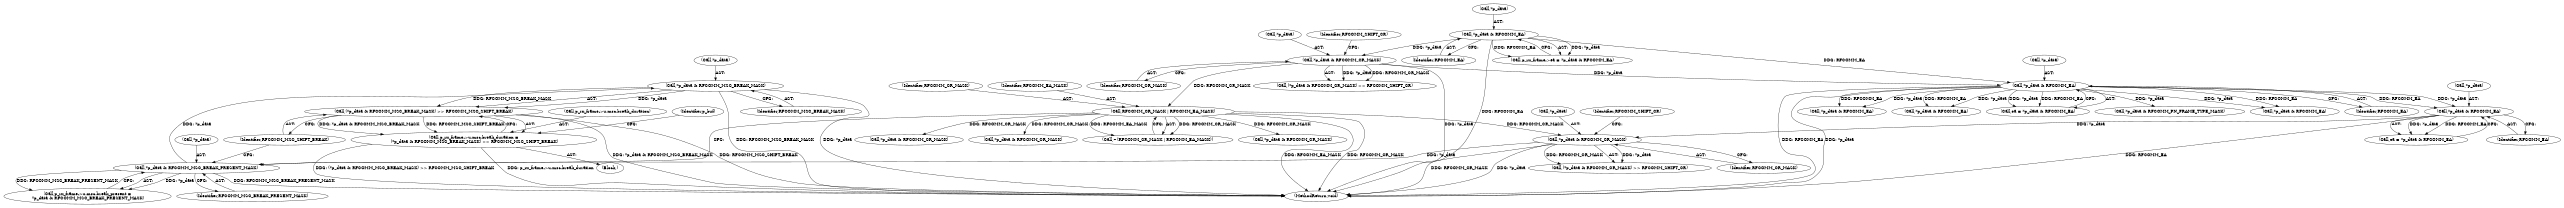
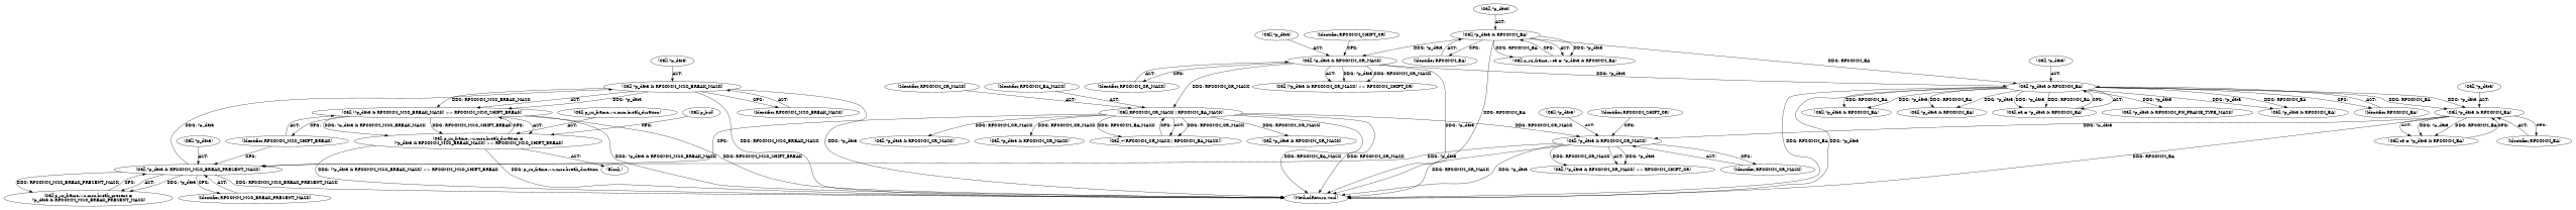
  digraph {
    n1 [label="(Call,*p_data & RFCOMM_MSC_BREAK_MASK)"]
    n2 [label="(Call,(*p_data & RFCOMM_MSC_BREAK_MASK) >> RFCOMM_MSC_SHIFT_BREAK)"]
    n3 [label="(Identifier,RFCOMM_MSC_BREAK_MASK)"]
    n4 [label="(MethodReturn,void)"]
    n5 [label="(Call,p_rx_frame->u.msc.break_duration =\n (*p_data & RFCOMM_MSC_BREAK_MASK) >> RFCOMM_MSC_SHIFT_BREAK)"]
    n6 [label="(Identifier,RFCOMM_MSC_SHIFT_BREAK)"]
    n7 [label="(Call,*p_data & RFCOMM_MSC_BREAK_PRESENT_MASK)"]
    n8 [label="(Identifier,RFCOMM_MSC_BREAK_PRESENT_MASK)"]
    n9 [label="(Call,p_rx_frame->u.msc.break_present =\n *p_data & RFCOMM_MSC_BREAK_PRESENT_MASK)"]
    n10 [label="(Call,*p_data & RFCOMM_CR_MASK)"]
    n11 [label="(Call,(*p_data & RFCOMM_CR_MASK) >> RFCOMM_SHIFT_CR)"]
    n12 [label="(Identifier,RFCOMM_CR_MASK)"]
    n13 [label="(Call,*p_data & RFCOMM_EA)"]
    n14 [label="(Identifier,RFCOMM_EA)"]
    n15 [label="(Call,ea = *p_data & RFCOMM_EA)"]
    n16 [label="(Call,*p_data & RFCOMM_EA)"]
    n17 [label="(Call,*p_data & RFCOMM_PN_FRAME_TYPE_MASK)"]
    n18 [label="(Call,*p_data & RFCOMM_EA)"]
    n19 [label="(Identifier,RFCOMM_EA)"]
    n20 [label="(Call,ea = *p_data & RFCOMM_EA)"]
    n21 [label="(Call,*p_data & RFCOMM_EA)"]
    n22 [label="(Call,*p_data & RFCOMM_EA)"]
    n23 [label="(Call,*p_data & RFCOMM_CR_MASK)"]
    n24 [label="(Call,RFCOMM_CR_MASK | RFCOMM_EA_MASK)"]
    n25 [label="(Call,(*p_data & RFCOMM_CR_MASK) >> RFCOMM_SHIFT_CR)"]
    n26 [label="(Identifier,RFCOMM_CR_MASK)"]
    n27 [label="(Call,*p_data & RFCOMM_CR_MASK)"]
    n28 [label="(Call,~(RFCOMM_CR_MASK | RFCOMM_EA_MASK))"]
    n29 [label="(Call,*p_data & RFCOMM_CR_MASK)"]
    n30 [label="(Call,*p_data & RFCOMM_CR_MASK)"]
    n31 [label="(Call,*p_data & RFCOMM_EA)"]
    n32 [label="(Identifier,RFCOMM_EA)"]
    n33 [label="(Call,p_rx_frame->ea = *p_data & RFCOMM_EA)"]
    n34 [label="(Identifier,RFCOMM_EA_MASK)"]
    n35 [label="(Block,)"]
    n36 [label="(Call,*p_data)"]
    n37 [label="(Call,*p_data)"]
    n38 [label="(Call,*p_data)"]
    n39 [label="(Call,*p_data)"]
    n40 [label="(Call,p_rx_frame->u.msc.break_duration)"]
    n41 [label="(Call,*p_data)"]
-   n42 [label="(Identifier,p_buf)"]
+   n42 [label="(Call,p_buf)"]
    n43 [label="(Call,*p_data)"]
    n44 [label="(Identifier,RFCOMM_SHIFT_CR)"]
    n45 [label="(Call,*p_data)"]
    n46 [label="(Identifier,RFCOMM_SHIFT_CR)"]
    n47 [label="(Identifier,RFCOMM_CR_MASK)"]
    n1 -> n2 [label="AST: "]
    n1 -> n2 [label="DDG: *p_data"]
    n1 -> n2 [label="DDG: RFCOMM_MSC_BREAK_MASK"]
    n1 -> n3 [label="CFG: "]
    n1 -> n4 [label="DDG: RFCOMM_MSC_BREAK_MASK"]
    n1 -> n4 [label="DDG: *p_data"]
    n2 -> n4 [label="DDG: *p_data & RFCOMM_MSC_BREAK_MASK"]
    n2 -> n4 [label="DDG: RFCOMM_MSC_SHIFT_BREAK"]
    n2 -> n5 [label="AST: "]
    n2 -> n5 [label="DDG: *p_data & RFCOMM_MSC_BREAK_MASK"]
    n2 -> n5 [label="DDG: RFCOMM_MSC_SHIFT_BREAK"]
    n2 -> n6 [label="CFG: "]
    n3 -> n1 [label="AST: "]
    n5 -> n2 [label="CFG: "]
    n5 -> n4 [label="DDG: p_rx_frame->u.msc.break_duration"]
    n5 -> n4 [label="DDG: (*p_data & RFCOMM_MSC_BREAK_MASK) >> RFCOMM_MSC_SHIFT_BREAK"]
    n5 -> n35 [label="AST: "]
    n6 -> n2 [label="AST: "]
    n6 -> n7 [label="CFG: "]
    n7 -> n1 [label="DDG: *p_data"]
    n7 -> n4 [label="DDG: RFCOMM_MSC_BREAK_PRESENT_MASK"]
    n7 -> n8 [label="CFG: "]
    n7 -> n9 [label="AST: "]
    n7 -> n9 [label="DDG: *p_data"]
    n7 -> n9 [label="DDG: RFCOMM_MSC_BREAK_PRESENT_MASK"]
    n8 -> n7 [label="AST: "]
    n9 -> n7 [label="CFG: "]
    n10 -> n4 [label="DDG: RFCOMM_CR_MASK"]
    n10 -> n4 [label="DDG: *p_data"]
    n10 -> n7 [label="DDG: *p_data"]
    n10 -> n11 [label="AST: "]
    n10 -> n11 [label="DDG: *p_data"]
    n10 -> n11 [label="DDG: RFCOMM_CR_MASK"]
    n10 -> n12 [label="CFG: "]
    n12 -> n10 [label="AST: "]
    n13 -> n4 [label="DDG: RFCOMM_EA"]
    n13 -> n10 [label="DDG: *p_data"]
    n13 -> n14 [label="CFG: "]
    n13 -> n15 [label="AST: "]
    n13 -> n15 [label="DDG: *p_data"]
    n13 -> n15 [label="DDG: RFCOMM_EA"]
    n14 -> n13 [label="AST: "]
    n15 -> n13 [label="CFG: "]
    n16 -> n4 [label="DDG: RFCOMM_EA"]
    n16 -> n4 [label="DDG: *p_data"]
    n16 -> n13 [label="DDG: *p_data"]
    n16 -> n13 [label="DDG: RFCOMM_EA"]
    n16 -> n17 [label="DDG: *p_data"]
    n16 -> n18 [label="DDG: *p_data"]
    n16 -> n18 [label="DDG: RFCOMM_EA"]
    n16 -> n19 [label="CFG: "]
    n16 -> n20 [label="AST: "]
    n16 -> n20 [label="DDG: *p_data"]
    n16 -> n20 [label="DDG: RFCOMM_EA"]
    n16 -> n21 [label="DDG: *p_data"]
    n16 -> n21 [label="DDG: RFCOMM_EA"]
    n16 -> n22 [label="DDG: *p_data"]
    n16 -> n22 [label="DDG: RFCOMM_EA"]
    n19 -> n16 [label="AST: "]
    n20 -> n16 [label="CFG: "]
    n23 -> n4 [label="DDG: *p_data"]
    n23 -> n16 [label="DDG: *p_data"]
    n23 -> n24 [label="DDG: RFCOMM_CR_MASK"]
    n23 -> n25 [label="AST: "]
    n23 -> n25 [label="DDG: *p_data"]
    n23 -> n25 [label="DDG: RFCOMM_CR_MASK"]
    n23 -> n26 [label="CFG: "]
    n24 -> n4 [label="DDG: RFCOMM_CR_MASK"]
    n24 -> n4 [label="DDG: RFCOMM_EA_MASK"]
    n24 -> n7 [label="CFG: "]
    n24 -> n10 [label="DDG: RFCOMM_CR_MASK"]
    n24 -> n27 [label="DDG: RFCOMM_CR_MASK"]
    n24 -> n28 [label="AST: "]
    n24 -> n28 [label="DDG: RFCOMM_CR_MASK"]
    n24 -> n28 [label="DDG: RFCOMM_EA_MASK"]
    n24 -> n29 [label="DDG: RFCOMM_CR_MASK"]
    n24 -> n30 [label="DDG: RFCOMM_CR_MASK"]
    n26 -> n23 [label="AST: "]
    n28 -> n24 [label="CFG: "]
    n31 -> n4 [label="DDG: RFCOMM_EA"]
    n31 -> n16 [label="DDG: RFCOMM_EA"]
    n31 -> n23 [label="DDG: *p_data"]
    n31 -> n32 [label="CFG: "]
    n31 -> n33 [label="AST: "]
    n31 -> n33 [label="DDG: *p_data"]
    n31 -> n33 [label="DDG: RFCOMM_EA"]
    n32 -> n31 [label="AST: "]
    n33 -> n31 [label="CFG: "]
    n34 -> n24 [label="AST: "]
    n36 -> n7 [label="AST: "]
    n37 -> n13 [label="AST: "]
    n38 -> n10 [label="AST: "]
    n39 -> n1 [label="AST: "]
    n40 -> n5 [label="AST: "]
    n41 -> n16 [label="AST: "]
    n42 -> n5 [label="CFG: "]
    n43 -> n31 [label="AST: "]
    n44 -> n10 [label="CFG: "]
    n45 -> n23 [label="AST: "]
    n46 -> n23 [label="CFG: "]
    n47 -> n24 [label="AST: "]
  }
